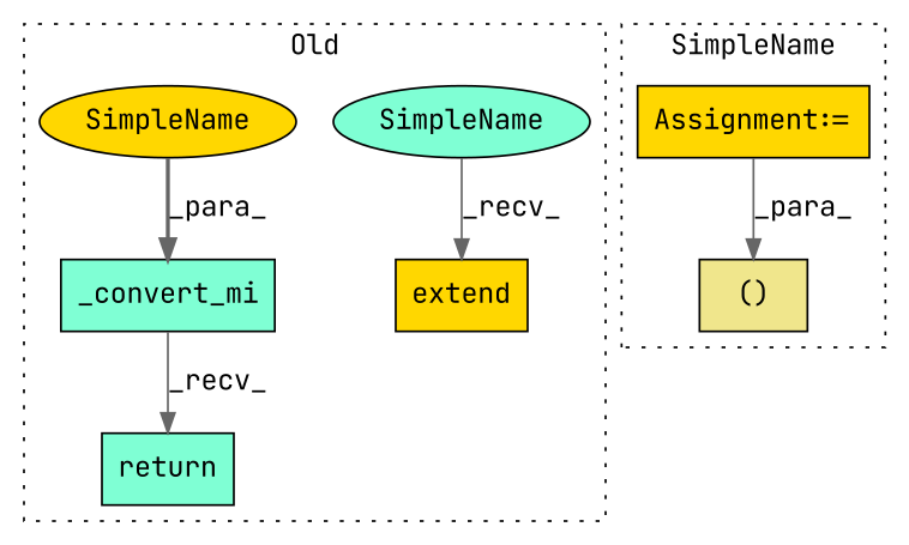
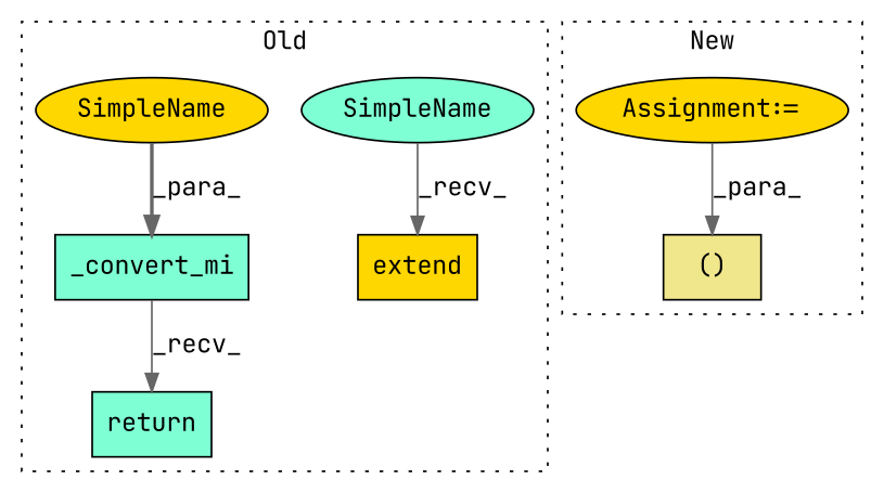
  digraph {
    fontname="JetBrains Mono"
    node [a=32 fillcolor=aquamarine fontname="JetBrains Mono" l=10 shape=box style=filled]
    edge [color=gray40 fontname="JetBrains Mono" style=solid]
    n1 [l="12,1" label=_convert_mi s="6607,6647"]
    n2 [a=41 l=7 label=return s=6600]
    n3 [fillcolor=gold l="7,1" label=extend s="6396,6447"]
    n4 [a=42 label=SimpleName s=6385 shape=ellipse]
    n5 [a=42 fillcolor=gold label=SimpleName s=6619 shape=ellipse]
    n6 [a=106 fillcolor=khaki l=19 label="()" s=7531]
-   n7 [a=7 fillcolor=gold l=2 label="Assignment:=" s=6742]
+   n7 [a=7 fillcolor=gold l=2 label="Assignment:=" s=6742 shape=ellipse]
    subgraph cluster_1 {
      label=Old
      style=dotted
      n1
      n2
      n3
      n4
      n5
    }
    subgraph cluster_2 {
-     label=SimpleName
+     label=New
      style=dotted
      n6
      n7
    }
    n1 -> n2 [label=_recv_]
    n4 -> n3 [label=_recv_]
    n5 -> n1 [label=_para_ style=bold]
    n7 -> n6 [label=_para_]
  }
